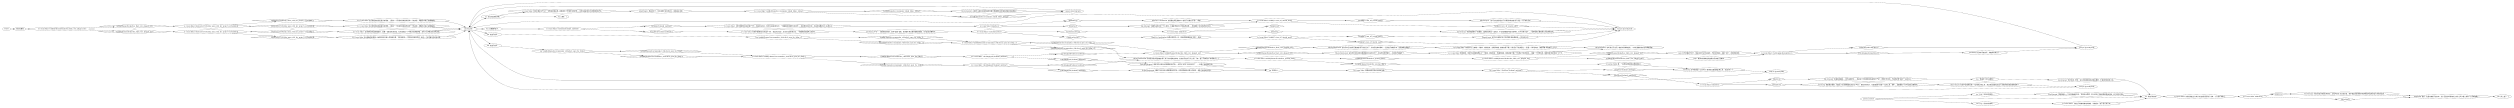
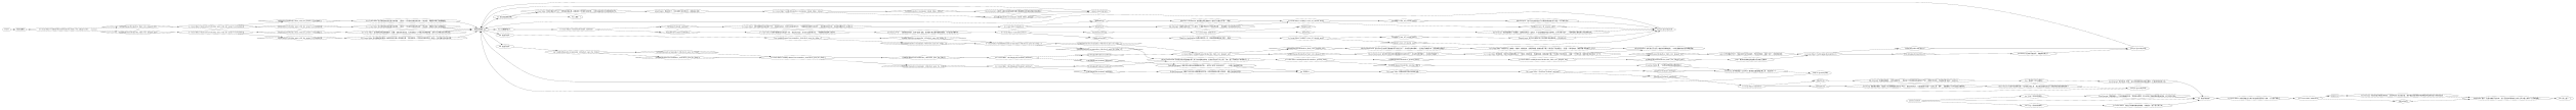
  digraph {
    fontname="Playfair Display"
    rankdir=LR
    node [fontname="Playfair Display"]
    edge [fontname="Playfair Display"]
    n1 [label=START]
    n2 [label="我们去哪找"]
    n3 [label="Ice Cream Maker: Variable[\"doomed.breakerbox_black_wire_plugged_out\"]"]
    n4 [label="Variable[\"doomed.breakerbox_black_wire_plugged_out\"]" shape=diamond]
    n5 [label="!(Variable[\"doomed.breakerbox_black_wire_plugged_out\"])" shape=diamond]
    n6 [label="Logic: 它已经被拔下来了。现在也没什么可以做的，只有等它解冻，或者*胀大*，变得更加强壮。"]
    n7 [label="Ice Cream Maker: CheckEquippedGroup(\"gloves\")"]
    n8 [label="CheckEquippedGroup(\"gloves\")" shape=diamond]
    n9 [label="!(CheckEquippedGroup(\"gloves\"))" shape=diamond]
    n10 [label="Kim Kitsuragi: “要是能来上一勺冰淇淋确实不错，”警督表示赞同。某人的肚子开始咕噜咕噜地叫唤。这个房间非常冷。"]
    n11 [label="You: 取走纤维内存。"]
    n12 [label="Ice Cream Maker: 你轻轻地把立方体从冻住的基座里取了出来，小心地不弄坏它。"]
    n13 [label="Ice Cream Maker: 里面很黑，但你可以模糊地辨认出一个物体，错综复杂、充满异域感，被独自留下睡了个零度以下的美容觉——那是一个纤维内存，侧面写着“场外拷贝”几个字。"]
    n14 [label="Electrochemistry: 你盯着几乎空无一物的冰淇淋制造机，一种失望感朝你的全身席卷而来。"]
    n15 [label="Ice Cream Maker: IsKimHere()"]
    n16 [label="IsKimHere()" shape=diamond]
    n17 [label="!(IsKimHere())" shape=diamond]
    n18 [label="Kim Kitsuragi: “我的锐影里有一根撬棍，如果你想再试一次的话。不过我的撬棍可能力量不够，打不开那个盖子……”他怀疑地打量着那台冰淇淋制造机。"]
    n19 [label="Jump to: [greeting hub]"]
    n20 [label="Inland Empire: 现在全没了。你永远也不会变成诗人，或者是企业家。"]
    n21 [label="Ice Cream Maker: Variable[\"doomed.icecreammaker_inland_failure_feeling\"]"]
    n22 [label="Variable[\"doomed.icecreammaker_inland_failure_feeling\"]" shape=diamond]
    n23 [label="!(Variable[\"doomed.icecreammaker_inland_failure_feeling\"])" shape=diamond]
    n24 [label="post success hub"]
    n25 [label="You: 什么？没有冰淇淋吗……"]
    n26 [label="You: “什么？没有冰淇淋吗……”"]
    n27 [label="Ice Cream Maker: IsKimHere()"]
    n28 [label="IsKimHere()" shape=diamond]
    n29 [label="!(IsKimHere())" shape=diamond]
    n30 [label="Physical Instrument: 撬棍下的冰块发出嘎吱嘎吱的声响——你可以*发誓*你已经成功了！——但盖子还是纹丝不动。"]
    n31 [label="You: 这是什么……"]
    n32 [label="Ice Cream Maker: 撬棍的金属手柄在你眼前弯曲了。"]
    n33 [label="Ice Cream Maker: CheckItem(\"prybar\")"]
    n34 [label="CheckItem(\"prybar\")" shape=diamond]
    n35 [label="!(CheckItem(\"prybar\"))" shape=diamond]
    n36 [label="Hand/Eye Coordination: 如果你想再试一次，那就要把撬棍握在*手里*，警探。"]
    n37 [label="Ice Cream Maker: Variable[\"tc.turn_off_tutorial_node\"]"]
    n38 [label="Ice Cream Maker: IsKimHere()"]
    n39 [label="IsKimHere()" shape=diamond]
    n40 [label="!(IsKimHere())" shape=diamond]
    n41 [label="Kim Kitsuragi: “苏娜不是给过你一个工具吗，它是处理这种工作的完美选择——库瓦桑德？你应该把它拿出来。”"]
    n42 [label="Hand/Eye Coordination: 你需要把库瓦桑德KR+2多用工具握在*手里*，警探。"]
    n43 [label="Ice Cream Maker: Variable[\"tc.turn_off_tutorial_node\"]"]
    n44 [label="Variable[\"tc.turn_off_tutorial_node\"]" shape=diamond]
    n45 [label="!(Variable[\"tc.turn_off_tutorial_node\"])" shape=diamond]
    n46 [label="Physical Instrument: 冰块在你的库瓦桑德多用工具下发出嘎吱的声响，但你的手指从工具上滑了下来，盖子又像以前一样紧紧合上了。"]
    n47 [label="Ice Cream Maker: Variable[\"doomed.breakerbox_greeting_done\"]"]
    n48 [label="Variable[\"doomed.breakerbox_greeting_done\"]" shape=diamond]
    n49 [label="!(Variable[\"doomed.breakerbox_greeting_done\"])" shape=diamond]
    n50 [label="Jump to: [greeting hub]"]
    n51 [label="Interfacing: 也许有手套的话，就能好好抓住了……"]
-   n52 [label="greeting hub"]
+   n52 [label="多用工具握在 hub"]
    n53 [label="Kim Kitsuragi: “我们应该尽快把它带回去，交给卢凯伦-吉尔德小姐。我不确定未使用的纤维内存能不能承受这个房间的温度。”"]
    n54 [label="Interfacing: 是的，但是你难道不会好奇，这个宝贵的纤维内存上有什么吗？楼上就有一台无线电脑……"]
    n55 [label="You: [关上盖子。]"]
    n56 [label="Tutorial Agent: 打你可以在道具栏的工具界面中装备多用工具至一个手持栏位中。"]
    n57 [label="Ice Cream Maker: 你把手指滑到冻住的盖子下方，但是冰块太凉，你没办法好好抓住它。一根撬棍应该能帮上你的忙……或者更强大的工具，比如库瓦桑德KR+2多用工具。"]
    n58 [label="You: 转动冰淇淋机手柄。"]
    n59 [label="Ice Cream Maker: 转动手柄让你产生了一种奇妙的满足感，就像激活了年幼时代的梦想……你听见远处传来水滴滴答答的声音。"]
    n60 [label="You: [离开。]"]
    n61 [label="Ice Cream Maker: 这台橙色的机器还是没有通电。上面有一个手摇冰淇淋搅拌器和一个电冻器，周围的冰块正在慢慢融化。"]
    n62 [label="You: 把盖子撬开。"]
    n63 [label="You: 试着砸开盖子。"]
    n64 [label="You: 把盖子撬开。"]
    n65 [label="Ice Cream Maker: IsKimHere()"]
    n66 [label="IsKimHere()" shape=diamond]
    n67 [label="!(IsKimHere())" shape=diamond]
    n68 [label="Kim Kitsuragi: “那是根好撬棍——我不是批评它——但是这个冰淇淋制造机冻的很*严实*。要想打开的话，只能找把更*高级*一点的工具。”"]
    n69 [label="Interfacing: 那是根好撬棍，但是这个冰淇淋制造机冻的太*严实*。要想打开的话，只能找把更*高级*一点的工具。某种……超级撬棍？你不知道该去哪里找。"]
    n70 [label="You: “更高级？我们去哪找？”"]
    n71 [label="Inland Empire: 你迟早会偶然发现一个足够强大的工具。然后我们就能知道这个冰淇淋制造机里面的秘密了。"]
    n72 [label="Kim Kitsuragi: “我不知道，警官。这台冰淇淋制造机没那么重要，不值得申请特殊工具。”"]
    n73 [label="Interfacing: 不行——你需要别的东西，某种*超级*撬棍。根本都不用试着用普通的撬棍，你只是在浪费时间。"]
    n74 [label="Ice Cream Maker: Variable[\"doomed.breakerbox_black_wire_plugged_out\"]"]
    n75 [label="Variable[\"doomed.breakerbox_black_wire_plugged_out\"]" shape=diamond]
    n76 [label="!(Variable[\"doomed.breakerbox_black_wire_plugged_out\"])" shape=diamond]
    n77 [label="Physical Instrument: 在你手中巨大的库瓦桑德多用工具的压力下，冰块开始呻吟嚎叫——直到盖子被撬开了。"]
    n78 [label="Physical Instrument: 在你手中巨大的库瓦桑德多用工具的压力下，冰块开始呻吟嚎叫——直到盖子破裂开来。蓝色的电光苏醒了……"]
    n79 [label="Ice Cream Maker: 冻结的平台上躺着一个物体，错综复杂、充满异域感，被独自留下睡了个零度以下的美容觉——那是一个纤维内存，侧面写着“场外拷贝”几个字。"]
    n80 [label="Ice Cream Maker: 你的肚子咕噜咕噜地叫唤着。冰箱很冷，地下室又黑又潮。"]
    n81 [label="Jump to: [greeting hub]"]
    n82 [label="Ice Cream Maker: 你把手指滑到冻住的盖子下方，但是冰块太凉，你没办法好好抓住它。一根撬棍应该能帮上你的忙。"]
    n83 [label="Ice Cream Maker: CheckItem(\"kvalsund_multitool\")"]
    n84 [label="CheckItem(\"kvalsund_multitool\")" shape=diamond]
    n85 [label="!(CheckItem(\"kvalsund_multitool\"))" shape=diamond]
    n86 [label="Interfacing: 你手里的这个工具不对！要用库瓦桑德的多用工具，你正好有一个……"]
    n87 [label="Jump to: [greeting hub]"]
    n88 [label="Ice Cream Maker: Variable[\"doomed.icecreammaker_whitecheck_open_the_fridge\"]"]
    n89 [label="Variable[\"doomed.icecreammaker_whitecheck_open_the_fridge\"]" shape=diamond]
    n90 [label="!(Variable[\"doomed.icecreammaker_whitecheck_open_the_fridge\"])" shape=diamond]
    n91 [label="Ice Cream Maker: CheckEquipped(\"kvalsund_multitool\")"]
    n92 [label="Ice Cream Maker: CheckEquipped(\"kvalsund_multitool\")"]
    n93 [label="CheckEquipped(\"kvalsund_multitool\")" shape=diamond]
    n94 [label="!(CheckEquipped(\"kvalsund_multitool\"))" shape=diamond]
    n95 [label="CheckEquipped(\"kvalsund_multitool\")" shape=diamond]
    n96 [label="!(CheckEquipped(\"kvalsund_multitool\"))" shape=diamond]
    n97 [label="Perception (Sight): 看，一条黑色的电线插在断路器盒上……"]
    n98 [label="Logic: 拔掉冰淇淋制造机的插头应该能让它解冻。"]
    n99 [label="Jump to: [greeting hub]"]
    n100 [label="Ice Cream Maker: IsTaskActive(\"TASK.help_soona_with_her_project\")--[[ Variable[ ]]"]
    n101 [label="Ice Cream Maker: IsTaskActive(\"TASK.help_soona_with_her_project\")--[[ Variable[ ]]"]
    n102 [label="IsTaskActive(\"TASK.help_soona_with_her_project\")--[[ Variable[ ]]" shape=diamond]
    n103 [label="!(IsTaskActive(\"TASK.help_soona_with_her_project\")--[[ Variable[ ]])" shape=diamond]
    n104 [label="IsTaskActive(\"TASK.help_soona_with_her_project\")--[[ Variable[ ]]" shape=diamond]
    n105 [label="!(IsTaskActive(\"TASK.help_soona_with_her_project\")--[[ Variable[ ]])" shape=diamond]
    n106 [label="Ice Cream Maker: 这台橙色的机器还是没有通电。上面有一个手摇冰淇淋搅拌器和一个电冻器，周围的冰块正在慢慢融化。"]
    n107 [label="Variable[\"tc.turn_off_tutorial_node\"]" shape=diamond]
    n108 [label="!(Variable[\"tc.turn_off_tutorial_node\"])" shape=diamond]
    n109 [label="You: Variable[\"doomed.icecreammaker_whitecheck_open_the_fridge_2\"]"]
    n110 [label="Variable[\"doomed.icecreammaker_whitecheck_open_the_fridge_2\"]" shape=diamond]
    n111 [label="!(Variable[\"doomed.icecreammaker_whitecheck_open_the_fridge_2\"])" shape=diamond]
    n112 [label="Ice Cream Maker: Variable[\"doomed.icecreammaker_whitecheck_open_the_fridge_2\"]"]
    n113 [label="Variable[\"doomed.icecreammaker_whitecheck_open_the_fridge_2\"]" shape=diamond]
    n114 [label="!(Variable[\"doomed.icecreammaker_whitecheck_open_the_fridge_2\"])" shape=diamond]
    n115 [label="Tutorial Agent: 你可以在道具栏的工具界面中装备撬棍至一个手持栏位中。"]
    n116 [label="Ice Cream Maker: CheckItem(\"kvalsund_multitool\")"]
    n117 [label="CheckItem(\"kvalsund_multitool\")" shape=diamond]
    n118 [label="!(CheckItem(\"kvalsund_multitool\"))" shape=diamond]
    n119 [label="Ice Cream Maker: 这台橙色的机器像一台破旧的潜水艇一样嗡嗡叫着。它的顶部是一个手摇冰淇淋搅拌器，还有一个似乎被冻住的电冻器。"]
    n120 [label="Ice Cream Maker: 这台橙色的机器嗡嗡直响，就像一台破旧的潜水艇。它的顶部是一个手摇冰淇淋搅拌器，还有个似乎被冻住的电冻器。"]
    n121 [label="You: Variable[\"doomed.icecreammaker_whitecheck_open_the_fridge\"]"]
    n122 [label="Physical Instrument: 撬棍下的冰块发出嘎吱嘎吱的声响。你觉得撬棍的位置卡的很好，但盖子还是纹丝不动。"]
    n123 [label="Electrochemistry: 还有什么能比冻结的脂肪和糖分更能缓和这种涌动的诡异失败感呢？"]
    n124 [label="Variable[\"doomed.icecreammaker_whitecheck_open_the_fridge\"]" shape=diamond]
    n125 [label="!(Variable[\"doomed.icecreammaker_whitecheck_open_the_fridge\"])" shape=diamond]
    n126 [label="Ice Cream Maker: Variable[\"doomed.breakerbox_black_wire_plugged_out\"]"]
    n127 [label="Variable[\"doomed.breakerbox_black_wire_plugged_out\"]" shape=diamond]
    n128 [label="!(Variable[\"doomed.breakerbox_black_wire_plugged_out\"])" shape=diamond]
    n1 -> n2
    n2 -> n3
    n3 -> n4
    n3 -> n5
    n4 -> n100
    n5 -> n101
    n6 -> n7
    n7 -> n8
    n7 -> n9
    n8 -> n50
    n9 -> n51
    n10 -> n11
    n11 -> n12
    n12 -> n27
    n13 -> n14
    n15 -> n16
    n15 -> n17
    n16 -> n18
    n18 -> n19
    n19 -> n52
    n20 -> n21
    n21 -> n22
    n21 -> n23
    n22 -> n123
    n23 -> n99
    n24 -> n11
    n24 -> n25
    n24 -> n26
    n25 -> n80
    n26 -> n10
    n27 -> n28
    n27 -> n29
    n28 -> n53
    n29 -> n54
    n30 -> n31
    n31 -> n32
    n32 -> n83
    n33 -> n34
    n33 -> n35
    n34 -> n36
    n35 -> n15
    n36 -> n37
    n37 -> n107
    n37 -> n108
    n38 -> n39
    n38 -> n40
    n39 -> n41
    n40 -> n42
    n41 -> n43
    n42 -> n43
    n43 -> n44
    n43 -> n45
    n44 -> n19
    n45 -> n56
    n46 -> n47
    n47 -> n48
    n47 -> n49
    n48 -> n126
    n49 -> n97
    n50 -> n52
    n51 -> n50
    n52 -> n58
    n52 -> n62
    n52 -> n63
    n52 -> n64
    n53 -> n54
    n54 -> n55
    n56 -> n19
    n57 -> n38
    n58 -> n59
    n58 -> n60
    n59 -> n20
    n61 -> n52
    n62 -> n109
    n63 -> n116
    n64 -> n121
    n65 -> n66
    n65 -> n67
    n66 -> n68
    n67 -> n69
    n68 -> n70
    n69 -> n71
    n70 -> n72
    n71 -> n81
    n72 -> n11
    n73 -> n33
    n74 -> n75
    n74 -> n76
    n75 -> n77
    n76 -> n78
    n77 -> n13
    n78 -> n79
    n79 -> n14
    n80 -> n11
    n81 -> n52
    n82 -> n73
    n83 -> n84
    n83 -> n85
    n84 -> n86
    n85 -> n65
    n86 -> n87
    n87 -> n52
    n88 -> n89
    n88 -> n90
    n89 -> n91
    n90 -> n92
    n91 -> n93
    n91 -> n94
    n92 -> n95
    n92 -> n96
    n93 -> n74
    n94 -> n30
    n95 -> n46
    n96 -> n122
    n97 -> n86
    n98 -> n7
    n99 -> n52
    n100 -> n102
    n100 -> n103
    n101 -> n104
    n101 -> n105
    n102 -> n106
    n103 -> n61
    n104 -> n120
    n105 -> n119
    n106 -> n52
    n107 -> n19
    n108 -> n115
    n109 -> n110
    n109 -> n111
    n110 -> n112
    n111 -> n112
    n112 -> n113
    n112 -> n114
    n113 -> n74
    n114 -> n46
    n115 -> n19
    n116 -> n117
    n116 -> n118
    n117 -> n57
    n118 -> n82
    n119 -> n52
    n120 -> n52
    n121 -> n124
    n121 -> n125
    n122 -> n31
    n123 -> n99
    n124 -> n88
    n125 -> n88
    n126 -> n127
    n126 -> n128
    n127 -> n6
    n128 -> n98
  }
